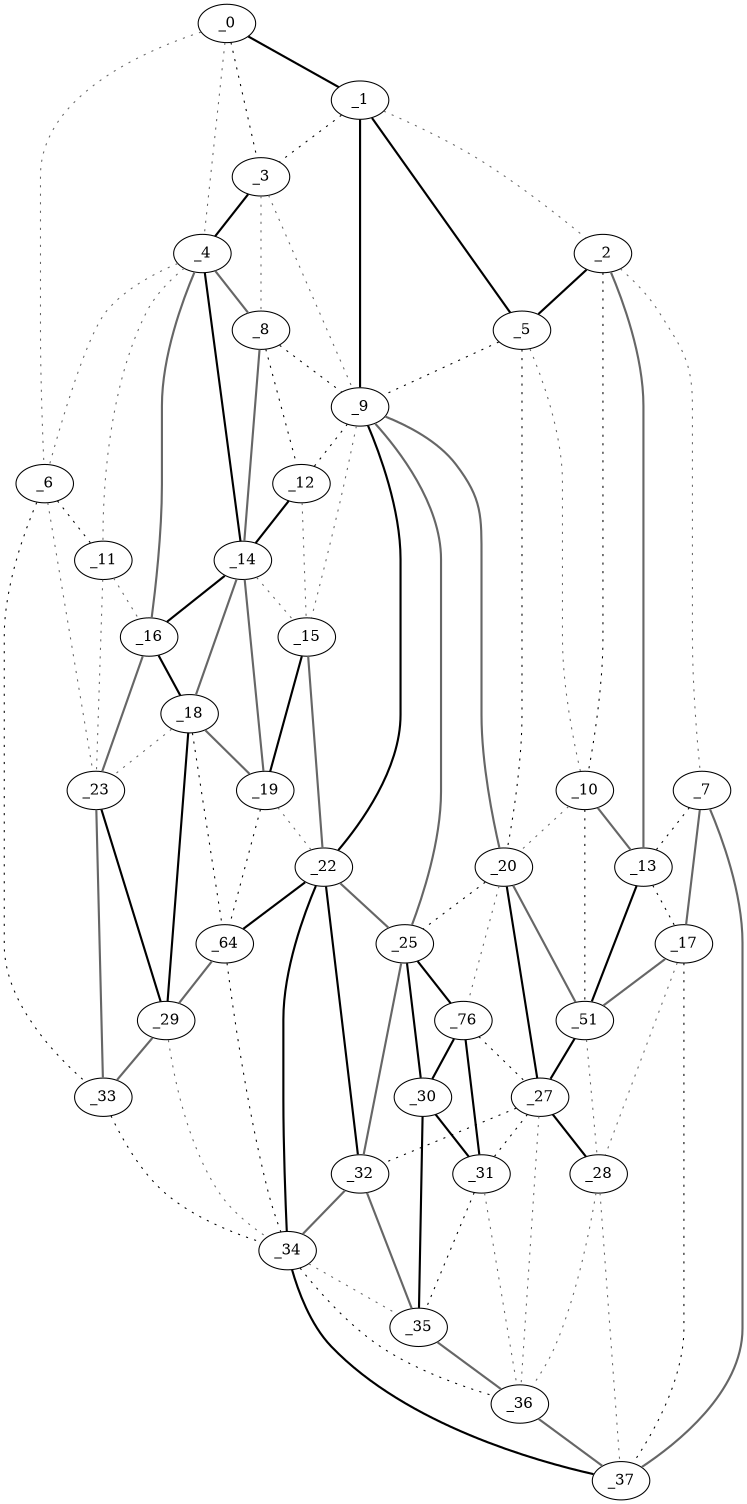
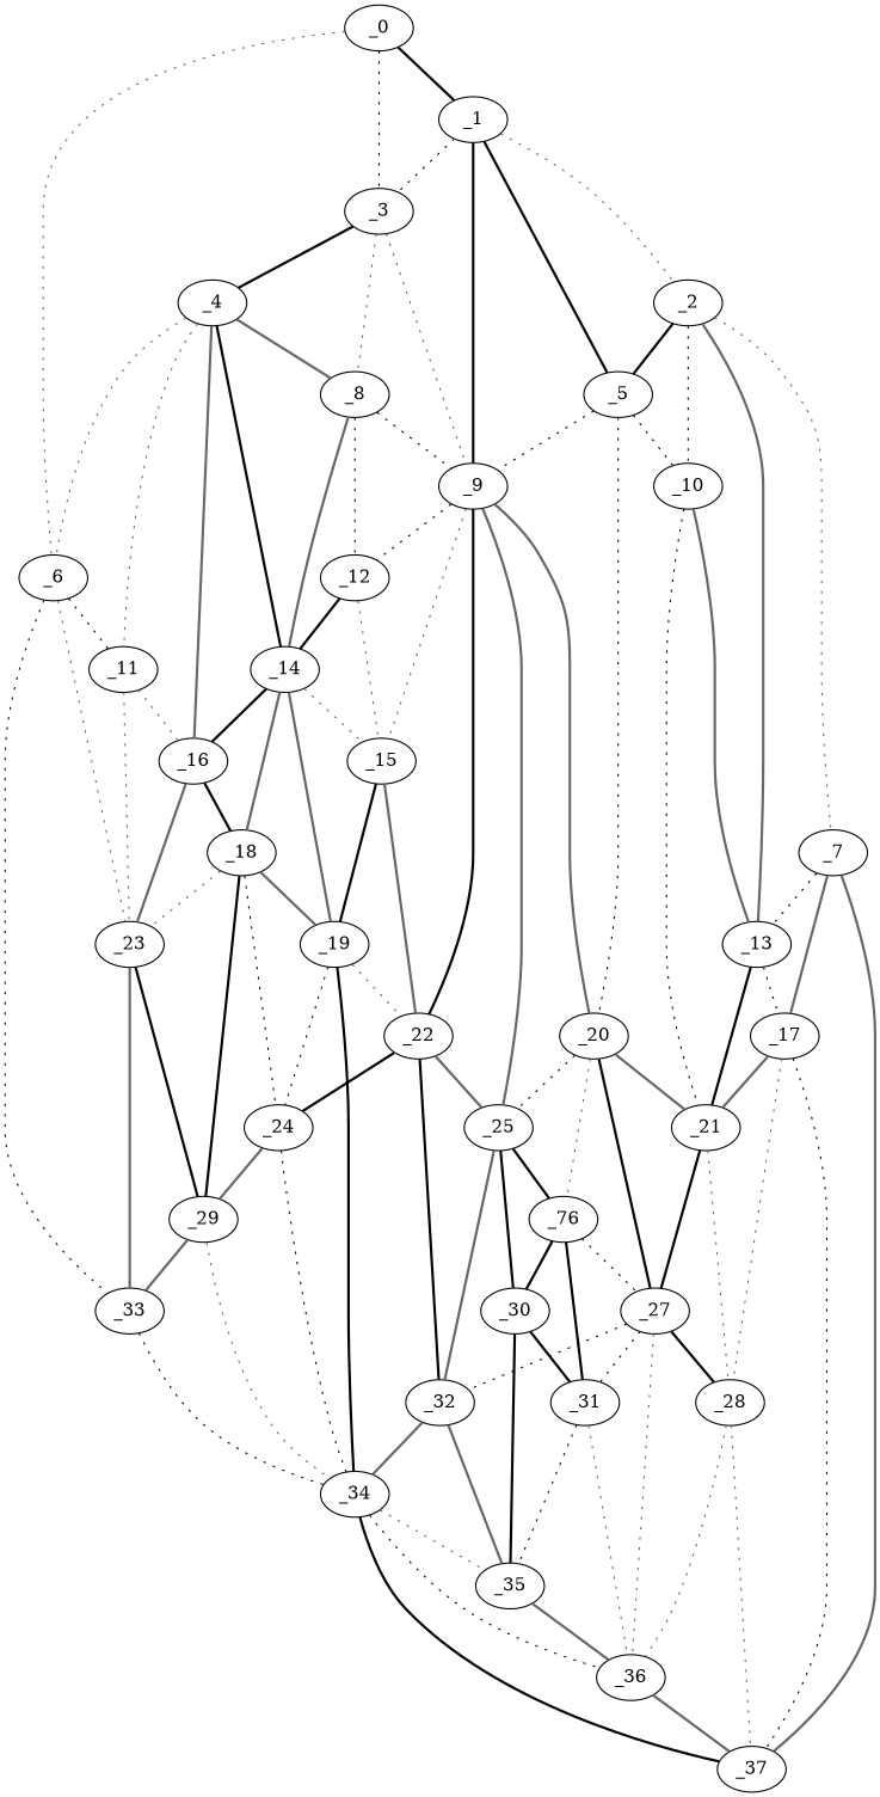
  graph {
    node [x=74 y=97]
    edge [color=gray40 style=bold valence=2]
    _0 [x=39 y=8]
    _1 [x=41]
    _3 [x=46 y=37]
    _4 [x=49 y=27]
    _6 [x=51 y=3]
    _2 [x=44 y=105]
    _5 [x=49]
    _9 [x=58 y=51]
    _8 [x=55 y=38]
    _11 [x=59 y=6]
    _14 [x=64 y=33]
    _16 [x=67 y=10]
    _23 [x=80 y=10]
    _33 [x=93 y=13]
    _7 [x=54 y=124]
    _10 [x=58 y=101]
    _13 [x=62 y=105]
    _20 [y=91]
    _12 [x=61 y=40]
    _15 [x=66 y=42]
    _22 [x=78 y=50]
    _25 [x=81 y=65]
    _18 [y=26]
    _19 [y=42]
    _29 [x=88 y=26]
    _34 [x=95 y=41]
    _17 [x=70 y=107]
    _37 [x=97 y=115]
-   _21 [x=75 y=96 label=_51]
+   _21 [x=75 y=96]
    n30 [label=_76 x=83 y=83]
    _27 [x=85 y=91]
-   _24 [x=80 y=41 label=_64]
+   _24 [x=80 y=41]
    _32 [x=92 y=65]
    _30 [x=88 y=75]
    _28 [x=85 y=101]
    _31 [x=89 y=80]
    _36 [x=96 y=87]
    _35 [x=95 y=69]
    _0 -- _1 [color=black valence=1]
    _0 -- _3 [color=black style=dotted]
-   _0 -- _4 [style=dotted]
    _0 -- _6 [style=dotted valence=1]
    _1 -- _3 [color=black style=dotted]
    _1 -- _2 [style=dotted valence=1]
    _1 -- _5 [color=black]
    _1 -- _9 [color=black valence=1]
    _3 -- _4 [color=black valence=1]
    _3 -- _9 [style=dotted]
    _3 -- _8 [style=dotted]
    _4 -- _6 [style=dotted valence=1]
    _4 -- _8
    _4 -- _11 [style=dotted]
    _4 -- _14 [color=black valence=1]
    _4 -- _16
    _6 -- _11 [color=black style=dotted valence=1]
    _6 -- _23 [style=dotted valence=1]
    _6 -- _33 [color=black style=dotted valence=1]
    _2 -- _5 [color=black]
    _2 -- _7 [style=dotted valence=1]
    _2 -- _10 [color=black style=dotted]
    _2 -- _13 [valence=1]
    _5 -- _9 [color=black style=dotted]
-   _5 -- _10 [style=dotted valence=1]
+   _5 -- _10 [color=black style=dotted valence=1]
    _5 -- _20 [color=black style=dotted]
    _9 -- _20
    _9 -- _12 [color=black style=dotted valence=1]
    _9 -- _15 [style=dotted]
    _9 -- _22 [color=black valence=1]
    _9 -- _25 [valence=1]
    _8 -- _9 [color=black style=dotted valence=1]
    _8 -- _14
    _8 -- _12 [color=black style=dotted]
    _11 -- _16 [style=dotted valence=1]
    _11 -- _23 [style=dotted]
    _14 -- _16 [color=black]
    _14 -- _15 [style=dotted]
    _14 -- _18
    _14 -- _19 [valence=1]
    _16 -- _23
    _16 -- _18 [color=black]
    _23 -- _33
    _23 -- _29 [color=black]
    _33 -- _34 [color=black style=dotted valence=1]
    _7 -- _13 [color=black style=dotted]
    _7 -- _17
    _7 -- _37 [valence=1]
    _10 -- _13
-   _10 -- _20 [style=dotted]
    _10 -- _21 [color=black style=dotted]
    _13 -- _17 [color=black style=dotted valence=1]
    _13 -- _21 [color=black valence=1]
    _20 -- _25 [color=black style=dotted]
    _20 -- _21
    _20 -- n30 [style=dotted]
    _20 -- _27 [color=black valence=1]
    _12 -- _14 [color=black valence=1]
    _12 -- _15 [style=dotted]
    _15 -- _22 [valence=1]
    _15 -- _19 [color=black]
    _22 -- _25
-   _22 -- _34 [color=black]
+   _19 -- _34 [color=black]
    _22 -- _24 [color=black]
    _22 -- _32 [color=black]
    _25 -- n30 [color=black]
    _25 -- _32
    _25 -- _30 [color=black valence=1]
    _18 -- _23 [style=dotted valence=1]
    _18 -- _19 [valence=1]
    _18 -- _29 [color=black]
    _18 -- _24 [color=black style=dotted]
    _19 -- _22 [style=dotted valence=1]
    _19 -- _24 [color=black style=dotted]
    _29 -- _33
    _29 -- _34 [style=dotted]
    _34 -- _37 [color=black valence=1]
    _34 -- _36 [color=black style=dotted valence=1]
    _34 -- _35 [style=dotted]
    _17 -- _37 [color=black style=dotted valence=1]
    _17 -- _21 [valence=1]
    _17 -- _28 [style=dotted]
    _21 -- _27 [color=black]
    _21 -- _28 [style=dotted]
    n30 -- _27 [color=black style=dotted]
    n30 -- _30 [color=black]
    n30 -- _31 [color=black valence=1]
    _27 -- _32 [color=black style=dotted]
    _27 -- _28 [color=black valence=1]
    _27 -- _31 [color=black style=dotted]
    _27 -- _36 [style=dotted]
    _24 -- _29 [valence=1]
    _24 -- _34 [color=black style=dotted]
    _32 -- _34
    _32 -- _35 [valence=1]
    _30 -- _31 [color=black]
    _30 -- _35 [color=black]
    _28 -- _37 [style=dotted valence=1]
    _28 -- _36 [style=dotted valence=1]
    _31 -- _36 [style=dotted]
    _31 -- _35 [color=black style=dotted]
    _36 -- _37
    _35 -- _36
  }
